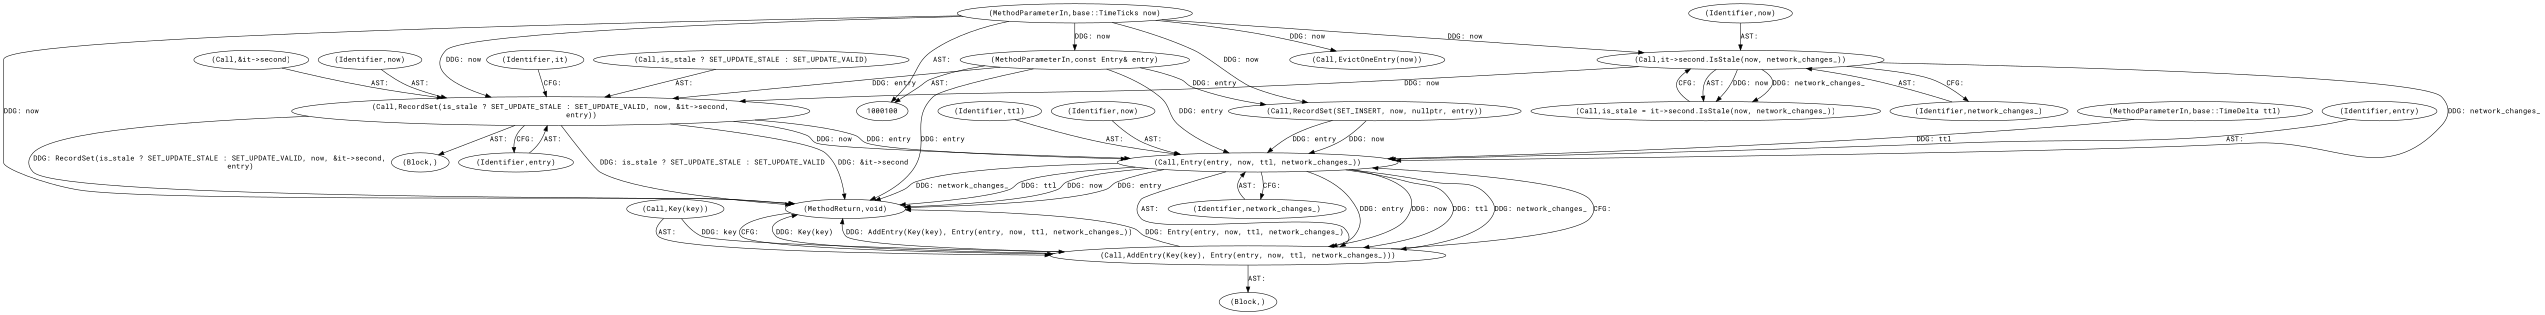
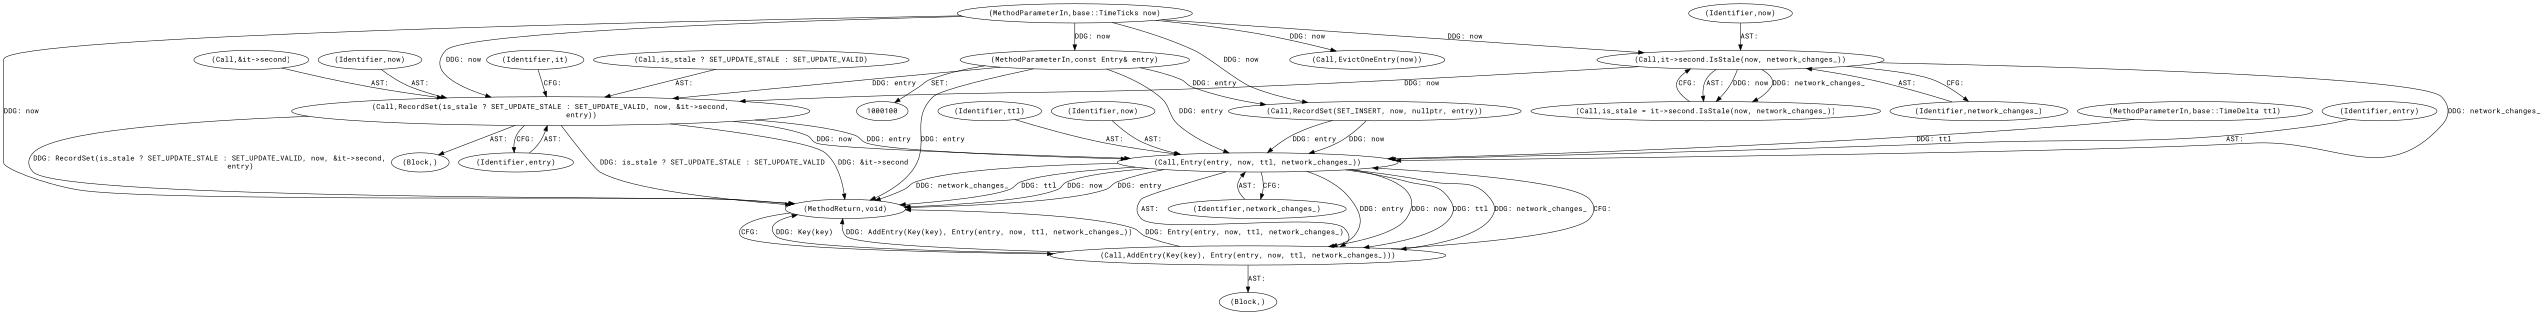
  digraph {
    fontname="Roboto Mono"
    node [fontname="Roboto Mono"]
    edge [fontname="Roboto Mono"]
    n1 [label="(Call,RecordSet(is_stale ? SET_UPDATE_STALE : SET_UPDATE_VALID, now, &it->second,\n              entry))"]
    n2 [label="(Call,Entry(entry, now, ttl, network_changes_))"]
    n3 [label="(Identifier,entry)"]
    n4 [label="(Block,)"]
    n5 [label="(MethodReturn,void)"]
    n6 [label="(Call,AddEntry(Key(key), Entry(entry, now, ttl, network_changes_)))"]
    n7 [label="(Identifier,network_changes_)"]
    n8 [label="(Call,it->second.IsStale(now, network_changes_))"]
    n9 [label="(Identifier,network_changes_)"]
    n10 [label="(Call,is_stale = it->second.IsStale(now, network_changes_))"]
    n11 [label="(MethodParameterIn,base::TimeTicks now)"]
    n12 [label="(Call,EvictOneEntry(now))"]
    n13 [label="(Call,RecordSet(SET_INSERT, now, nullptr, entry))"]
    1000100
    n15 [label="(MethodParameterIn,const Entry& entry)"]
    n16 [label="(Block,)"]
    n17 [label="(MethodParameterIn,base::TimeDelta ttl)"]
    n18 [label="(Call,&it->second)"]
    n19 [label="(Identifier,now)"]
-   n20 [label="(Call,Key(key))"]
    n21 [label="(Identifier,it)"]
    n22 [label="(Identifier,entry)"]
    n23 [label="(Call,is_stale ? SET_UPDATE_STALE : SET_UPDATE_VALID)"]
    n24 [label="(Identifier,ttl)"]
    n25 [label="(Identifier,now)"]
    n26 [label="(Identifier,now)"]
    n1 -> n2 [label="DDG: entry"]
    n1 -> n2 [label="DDG: now"]
    n1 -> n3 [label="CFG: "]
    n1 -> n4 [label="AST: "]
    n1 -> n5 [label="DDG: RecordSet(is_stale ? SET_UPDATE_STALE : SET_UPDATE_VALID, now, &it->second,\n              entry)"]
    n1 -> n5 [label="DDG: is_stale ? SET_UPDATE_STALE : SET_UPDATE_VALID"]
    n1 -> n5 [label="DDG: &it->second"]
    n2 -> n5 [label="DDG: entry"]
    n2 -> n5 [label="DDG: network_changes_"]
    n2 -> n5 [label="DDG: ttl"]
    n2 -> n5 [label="DDG: now"]
    n2 -> n6 [label="AST: "]
    n2 -> n6 [label="DDG: entry"]
    n2 -> n6 [label="DDG: now"]
    n2 -> n6 [label="DDG: ttl"]
    n2 -> n6 [label="DDG: network_changes_"]
    n2 -> n7 [label="CFG: "]
    n3 -> n1 [label="AST: "]
    n5 -> n6 [label="CFG: "]
    n6 -> n2 [label="CFG: "]
    n6 -> n5 [label="DDG: Key(key)"]
    n6 -> n5 [label="DDG: AddEntry(Key(key), Entry(entry, now, ttl, network_changes_))"]
    n6 -> n5 [label="DDG: Entry(entry, now, ttl, network_changes_)"]
    n6 -> n16 [label="AST: "]
    n7 -> n2 [label="AST: "]
    n8 -> n1 [label="DDG: now"]
    n8 -> n2 [label="DDG: network_changes_"]
    n8 -> n9 [label="CFG: "]
    n8 -> n10 [label="AST: "]
    n8 -> n10 [label="DDG: now"]
    n8 -> n10 [label="DDG: network_changes_"]
    n9 -> n8 [label="AST: "]
    n10 -> n8 [label="CFG: "]
    n11 -> n1 [label="DDG: now"]
    n11 -> n5 [label="DDG: now"]
    n11 -> n8 [label="DDG: now"]
    n11 -> n12 [label="DDG: now"]
    n11 -> n13 [label="DDG: now"]
-   n11 -> 1000100 [label="AST: "]
    n11 -> n15 [label="DDG: now"]
    n13 -> n2 [label="DDG: entry"]
    n13 -> n2 [label="DDG: now"]
    n15 -> n1 [label="DDG: entry"]
    n15 -> n2 [label="DDG: entry"]
    n15 -> n5 [label="DDG: entry"]
    n15 -> n13 [label="DDG: entry"]
-   n15 -> 1000100 [label="AST: "]
+   n15 -> 1000100 [label="SET: "]
    n17 -> n2 [label="DDG: ttl"]
    n18 -> n1 [label="AST: "]
    n19 -> n1 [label="AST: "]
-   n20 -> n6 [label="AST: "]
-   n20 -> n6 [label="DDG: key"]
    n21 -> n1 [label="CFG: "]
    n22 -> n2 [label="AST: "]
    n23 -> n1 [label="AST: "]
    n24 -> n2 [label="AST: "]
    n25 -> n2 [label="AST: "]
    n26 -> n8 [label="AST: "]
  }
